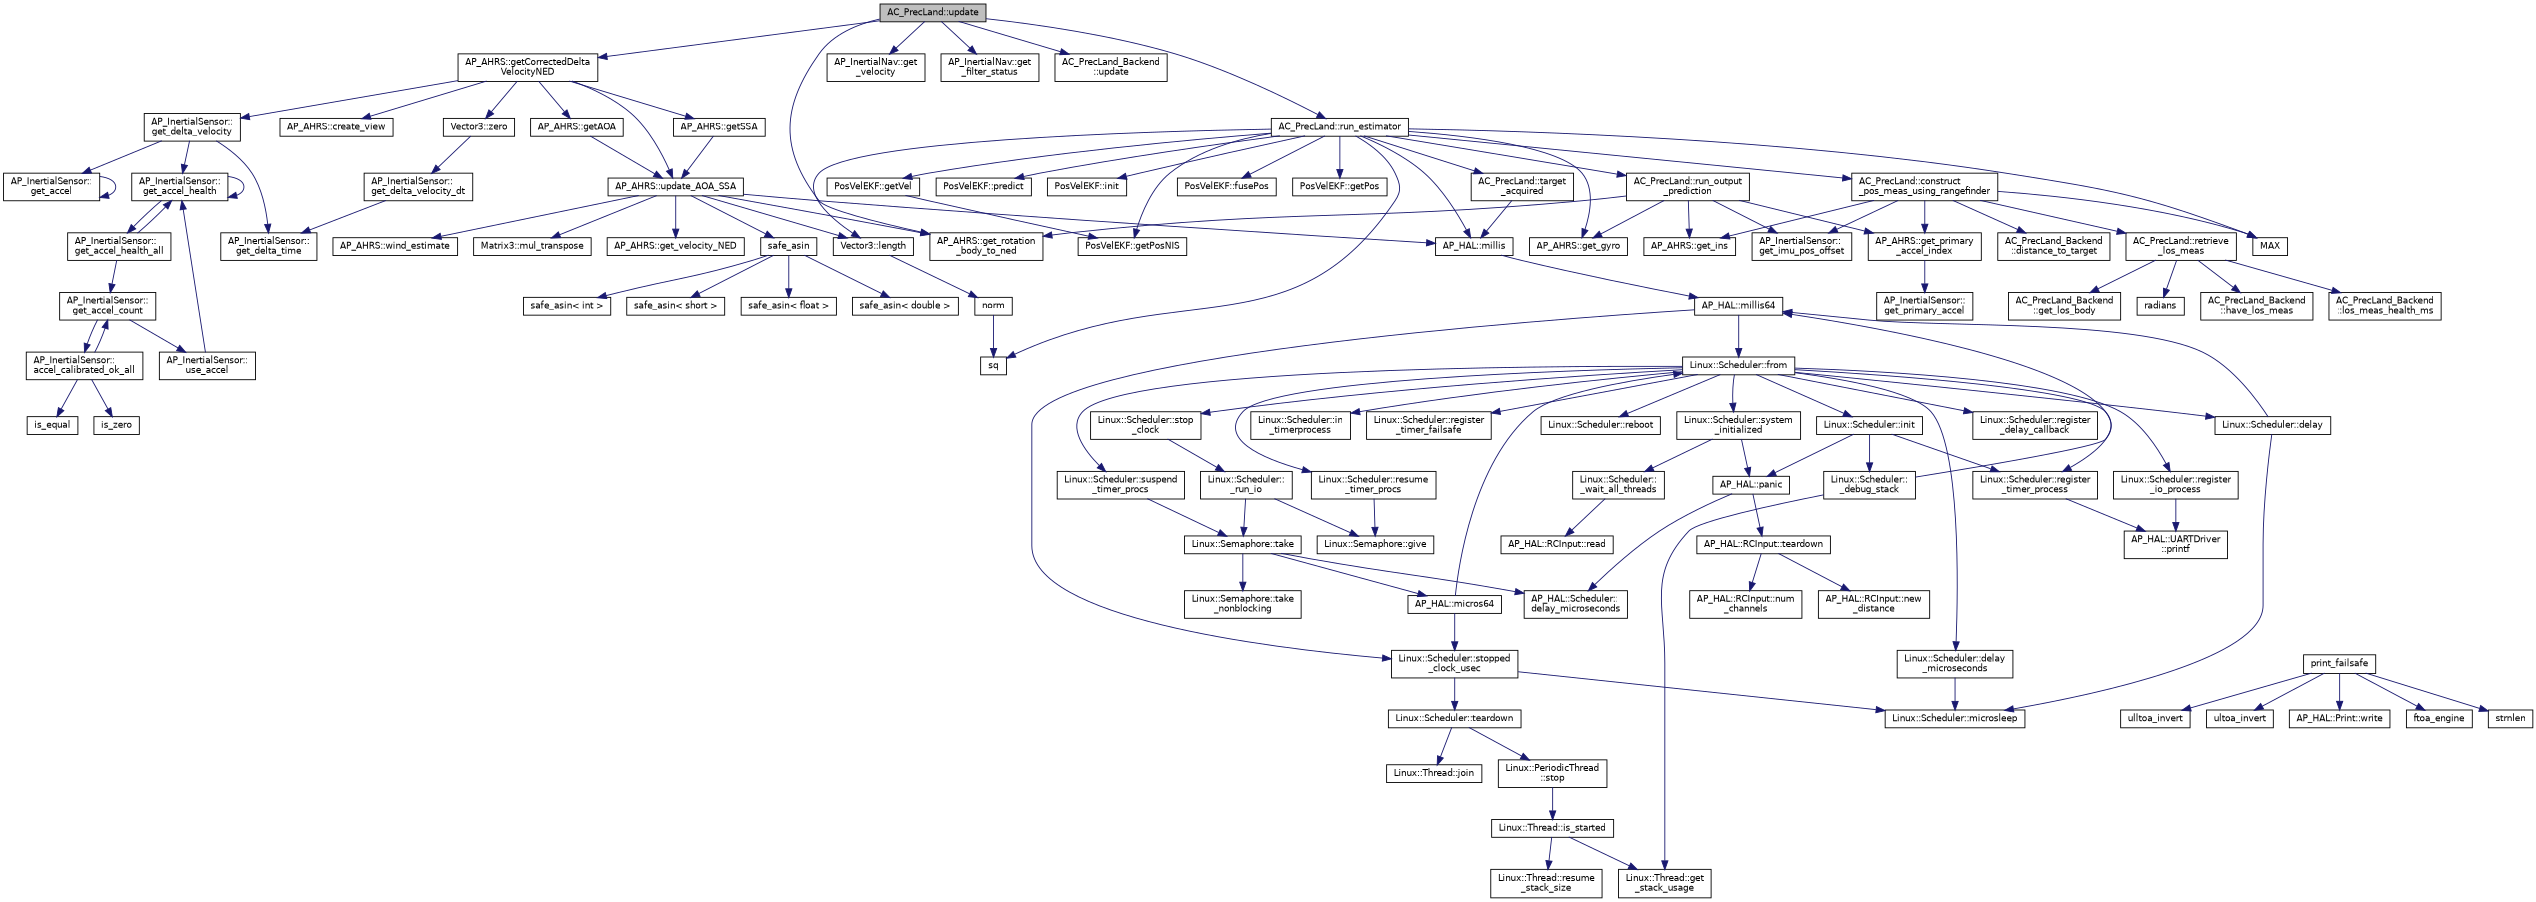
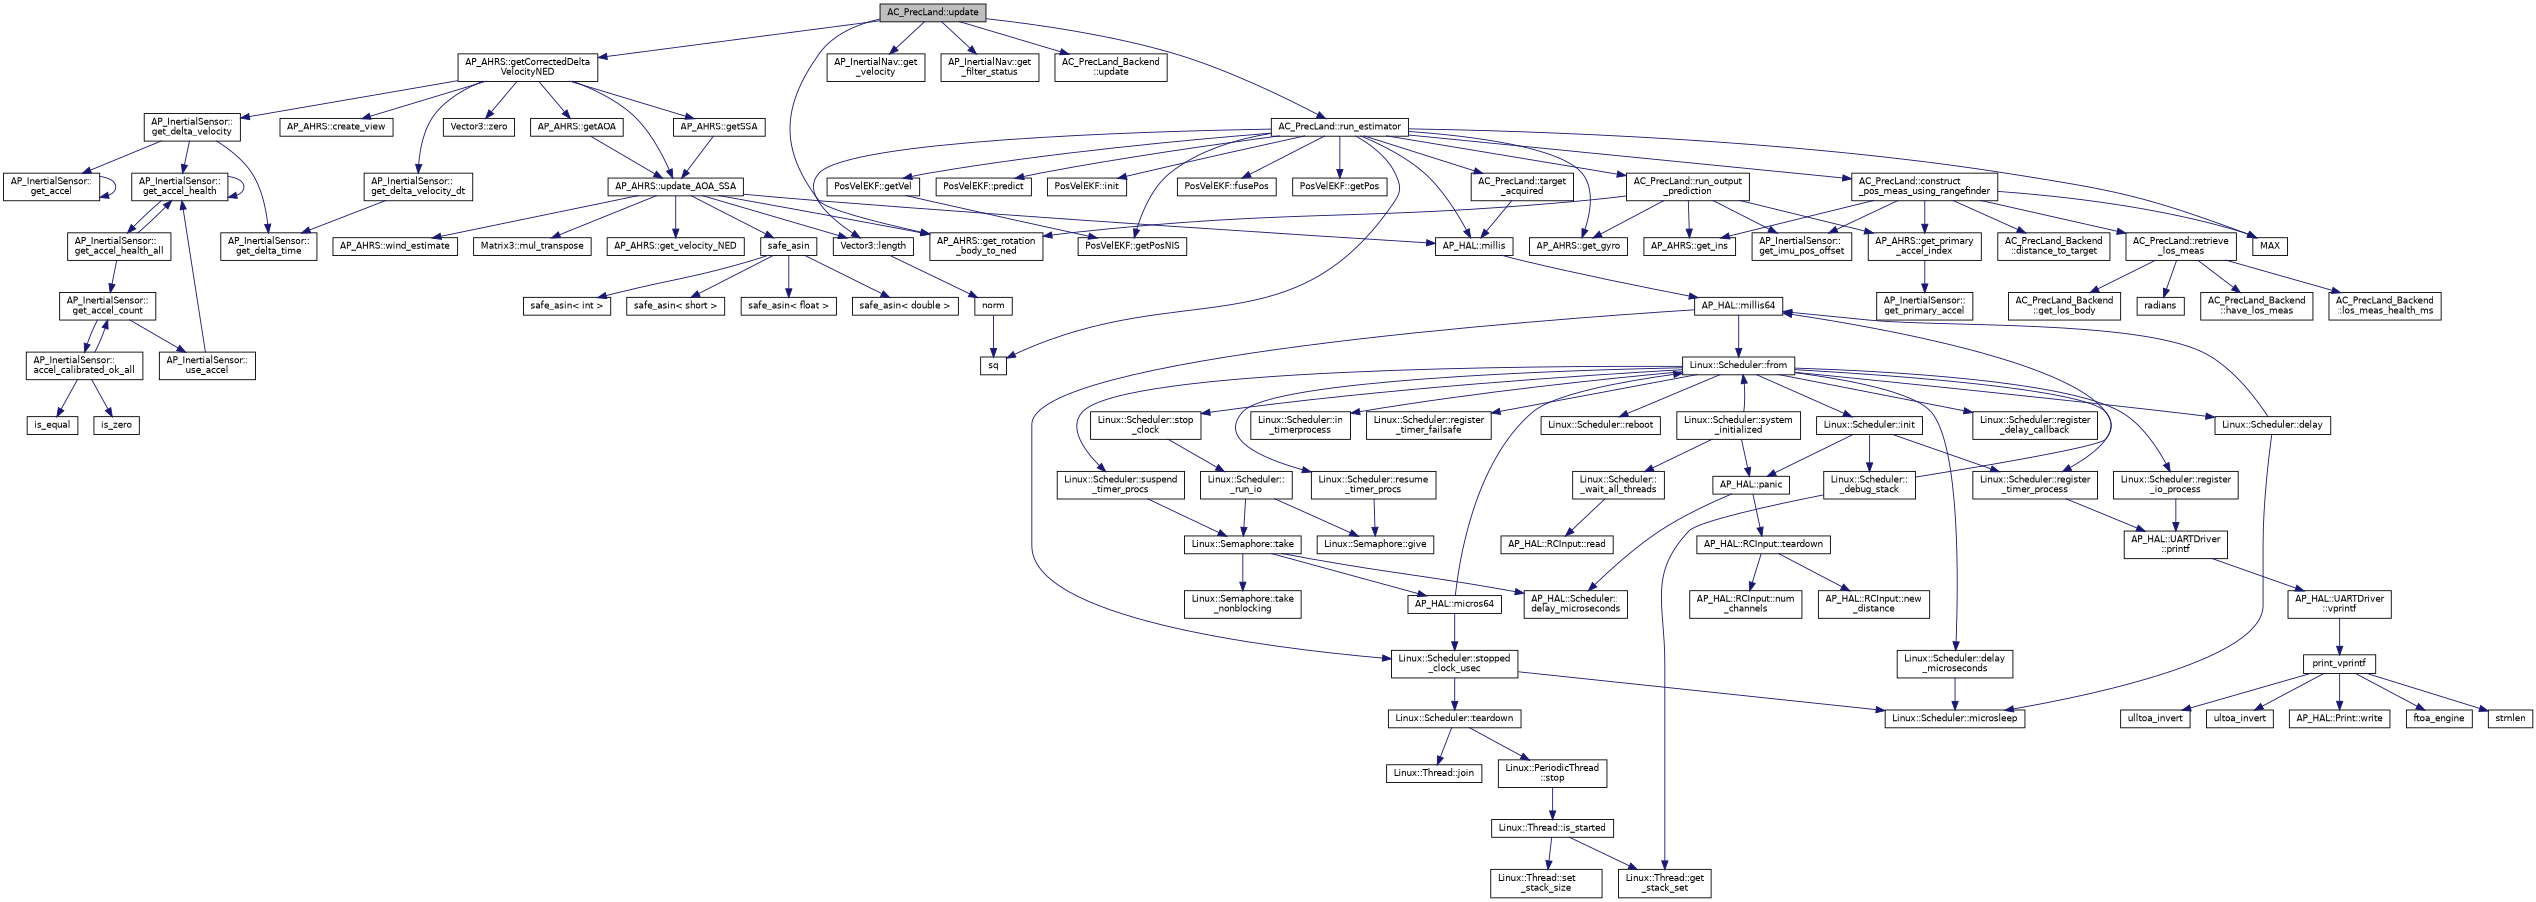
  digraph {
    rankdir=TB
    node [color=black fillcolor=white fontname=Helvetica fontsize=10 shape=record style=filled]
    edge [color=midnightblue fontname=Helvetica fontsize=10 labelfontname=Helvetica labelfontsize=10 style=solid]
    n1 [fillcolor=grey75 fontcolor=black height=0.2 label="AC_PrecLand::update" width=0.4]
    n2 [height=0.2 label="AP_AHRS::getCorrectedDelta\lVelocityNED" width=0.4]
    n3 [height=0.2 label="AP_AHRS::get_rotation\l_body_to_ned" width=0.4]
    n4 [height=0.2 label="AP_InertialNav::get\l_velocity" width=0.4]
    n5 [height=0.2 label="AP_InertialNav::get\l_filter_status" width=0.4]
    n6 [height=0.2 label="AC_PrecLand_Backend\l::update" width=0.4]
    n7 [height=0.2 label="AC_PrecLand::run_estimator" width=0.4]
    n8 [height=0.2 label="Vector3::zero" width=0.4]
    n9 [height=0.2 label="AP_InertialSensor::\lget_delta_velocity" width=0.4]
    n10 [height=0.2 label="AP_InertialSensor::\lget_delta_velocity_dt" width=0.4]
    n11 [height=0.2 label="AP_AHRS::create_view" width=0.4]
    n12 [height=0.2 label="AP_AHRS::getAOA" width=0.4]
    n13 [height=0.2 label="AP_AHRS::update_AOA_SSA" width=0.4]
    n14 [height=0.2 label="AP_AHRS::getSSA" width=0.4]
    n15 [height=0.2 label="AP_HAL::millis" width=0.4]
    n16 [height=0.2 label="Vector3::length" width=0.4]
    n17 [height=0.2 label=sq width=0.4]
    n18 [height=0.2 label="AC_PrecLand::target\l_acquired" width=0.4]
    n19 [height=0.2 label="AC_PrecLand::construct\l_pos_meas_using_rangefinder" width=0.4]
    n20 [height=0.2 label=MAX width=0.4]
    n21 [height=0.2 label="AC_PrecLand::run_output\l_prediction" width=0.4]
    n22 [height=0.2 label="AP_AHRS::get_gyro" width=0.4]
    n23 [height=0.2 label="PosVelEKF::predict" width=0.4]
    n24 [height=0.2 label="PosVelEKF::init" width=0.4]
    n25 [height=0.2 label="PosVelEKF::getPosNIS" width=0.4]
    n26 [height=0.2 label="PosVelEKF::fusePos" width=0.4]
    n27 [height=0.2 label="PosVelEKF::getPos" width=0.4]
    n28 [height=0.2 label="PosVelEKF::getVel" width=0.4]
    n29 [height=0.2 label="AP_InertialSensor::\lget_accel_health" width=0.4]
    n30 [height=0.2 label="AP_InertialSensor::\lget_accel" width=0.4]
    n31 [height=0.2 label="AP_InertialSensor::\lget_delta_time" width=0.4]
    n32 [height=0.2 label="AP_AHRS::get_velocity_NED" width=0.4]
    n33 [height=0.2 label="AP_AHRS::wind_estimate" width=0.4]
    n34 [height=0.2 label="Matrix3::mul_transpose" width=0.4]
    n35 [height=0.2 label=safe_asin width=0.4]
    n36 [height=0.2 label="AP_InertialSensor::\lget_accel_health_all" width=0.4]
    n37 [height=0.2 label="AP_InertialSensor::\lget_accel_count" width=0.4]
    n38 [height=0.2 label="AP_InertialSensor::\laccel_calibrated_ok_all" width=0.4]
    n39 [height=0.2 label="AP_InertialSensor::\luse_accel" width=0.4]
    n40 [height=0.2 label=is_equal width=0.4]
    n41 [height=0.2 label=is_zero width=0.4]
    n42 [height=0.2 label="AP_HAL::millis64" width=0.4]
    n43 [height=0.2 label=norm width=0.4]
    n44 [height=0.2 label="safe_asin\< int \>" width=0.4]
    n45 [height=0.2 label="safe_asin\< short \>" width=0.4]
    n46 [height=0.2 label="safe_asin\< float \>" width=0.4]
    n47 [height=0.2 label="safe_asin\< double \>" width=0.4]
    n48 [height=0.2 label="Linux::Scheduler::from" width=0.4]
    n49 [height=0.2 label="Linux::Scheduler::stopped\l_clock_usec" width=0.4]
    n50 [height=0.2 label="Linux::Scheduler::init" width=0.4]
    n51 [height=0.2 label="Linux::Scheduler::register\l_timer_process" width=0.4]
    n52 [height=0.2 label="Linux::Scheduler::delay" width=0.4]
    n53 [height=0.2 label="Linux::Scheduler::delay\l_microseconds" width=0.4]
    n54 [height=0.2 label="Linux::Scheduler::register\l_delay_callback" width=0.4]
    n55 [height=0.2 label="Linux::Scheduler::register\l_io_process" width=0.4]
    n56 [height=0.2 label="Linux::Scheduler::suspend\l_timer_procs" width=0.4]
    n57 [height=0.2 label="Linux::Scheduler::resume\l_timer_procs" width=0.4]
    n58 [height=0.2 label="Linux::Scheduler::in\l_timerprocess" width=0.4]
    n59 [height=0.2 label="Linux::Scheduler::register\l_timer_failsafe" width=0.4]
    n60 [height=0.2 label="Linux::Scheduler::system\l_initialized" width=0.4]
    n61 [height=0.2 label="Linux::Scheduler::reboot" width=0.4]
    n62 [height=0.2 label="Linux::Scheduler::stop\l_clock" width=0.4]
    n63 [height=0.2 label="Linux::Scheduler::microsleep" width=0.4]
    n64 [height=0.2 label="Linux::Scheduler::teardown" width=0.4]
    n65 [height=0.2 label="AP_HAL::panic" width=0.4]
    n66 [height=0.2 label="Linux::Scheduler::\l_debug_stack" width=0.4]
    n67 [height=0.2 label="AP_HAL::UARTDriver\l::printf" width=0.4]
    n68 [height=0.2 label="Linux::Semaphore::take" width=0.4]
    n69 [height=0.2 label="Linux::Semaphore::give" width=0.4]
    n70 [height=0.2 label="Linux::Scheduler::\l_wait_all_threads" width=0.4]
    n71 [height=0.2 label="Linux::Scheduler::\l_run_io" width=0.4]
    n72 [height=0.2 label="AP_HAL::RCInput::teardown" width=0.4]
    n73 [height=0.2 label="AP_HAL::Scheduler::\ldelay_microseconds" width=0.4]
-   n74 [height=0.2 label="Linux::Thread::get\l_stack_usage" width=0.4]
+   n74 [height=0.2 label="Linux::Thread::get\l_stack_set" width=0.4]
    n75 [height=0.2 label="AP_HAL::RCInput::new\l_distance" width=0.4]
    n76 [height=0.2 label="AP_HAL::RCInput::num\l_channels" width=0.4]
    n77 [height=0.2 label="AP_HAL::RCInput::read" width=0.4]
-   n79 [height=0.2 label=print_failsafe width=0.4]
+   n78 [height=0.2 label="AP_HAL::UARTDriver\l::vprintf" width=0.4]
+   n79 [height=0.2 label=print_vprintf width=0.4]
    n80 [height=0.2 label="AP_HAL::Print::write" width=0.4]
    n81 [height=0.2 label=ftoa_engine width=0.4]
    n82 [height=0.2 label=strnlen width=0.4]
    n83 [height=0.2 label=ulltoa_invert width=0.4]
    n84 [height=0.2 label=ultoa_invert width=0.4]
    n85 [height=0.2 label="Linux::Semaphore::take\l_nonblocking" width=0.4]
    n86 [height=0.2 label="AP_HAL::micros64" width=0.4]
    n87 [height=0.2 label="Linux::PeriodicThread\l::stop" width=0.4]
    n88 [height=0.2 label="Linux::Thread::join" width=0.4]
    n89 [height=0.2 label="Linux::Thread::is_started" width=0.4]
-   n90 [height=0.2 label="Linux::Thread::resume\l_stack_size" width=0.4]
+   n90 [height=0.2 label="Linux::Thread::set\l_stack_size" width=0.4]
    n91 [height=0.2 label="AC_PrecLand::retrieve\l_los_meas" width=0.4]
    n92 [height=0.2 label="AC_PrecLand_Backend\l::distance_to_target" width=0.4]
    n93 [height=0.2 label="AP_AHRS::get_ins" width=0.4]
    n94 [height=0.2 label="AP_InertialSensor::\lget_imu_pos_offset" width=0.4]
    n95 [height=0.2 label="AP_AHRS::get_primary\l_accel_index" width=0.4]
    n96 [height=0.2 label="AC_PrecLand_Backend\l::have_los_meas" width=0.4]
    n97 [height=0.2 label="AC_PrecLand_Backend\l::los_meas_health_ms" width=0.4]
    n98 [height=0.2 label="AC_PrecLand_Backend\l::get_los_body" width=0.4]
    n99 [height=0.2 label=radians width=0.4]
    n100 [height=0.2 label="AP_InertialSensor::\lget_primary_accel" width=0.4]
    n1 -> n2
    n1 -> n3
    n1 -> n4
    n1 -> n5
    n1 -> n6
    n1 -> n7
    n2 -> n8
    n2 -> n9
-   n8 -> n10
+   n2 -> n10
    n2 -> n11
    n2 -> n12
    n2 -> n13
    n2 -> n14
    n7 -> n15
    n7 -> n16
    n7 -> n17
    n7 -> n18
    n7 -> n19
    n7 -> n20
    n7 -> n21
    n7 -> n22
    n7 -> n23
    n7 -> n24
    n7 -> n25
    n7 -> n26
    n7 -> n27
    n7 -> n28
    n9 -> n29
    n9 -> n30
    n9 -> n31
    n10 -> n31
    n12 -> n13
    n13 -> n3
    n13 -> n15
    n13 -> n16
    n13 -> n32
    n13 -> n33
    n13 -> n34
    n13 -> n35
    n14 -> n13
    n15 -> n42
    n16 -> n43
    n18 -> n15
    n19 -> n20
    n19 -> n91
    n19 -> n92
    n19 -> n93
    n19 -> n94
    n19 -> n95
    n21 -> n3
    n21 -> n22
    n21 -> n93
    n21 -> n94
    n21 -> n95
    n28 -> n25
    n29 -> n29
    n29 -> n36
    n30 -> n30
    n35 -> n44
    n35 -> n45
    n35 -> n46
    n35 -> n47
    n36 -> n29
    n36 -> n37
    n37 -> n38
    n37 -> n39
    n38 -> n37
    n38 -> n40
    n38 -> n41
    n39 -> n29
    n42 -> n48
    n42 -> n49
    n43 -> n17
    n48 -> n50
    n48 -> n51
    n48 -> n52
    n48 -> n53
    n48 -> n54
    n48 -> n55
    n48 -> n56
    n48 -> n57
    n48 -> n58
    n48 -> n59
-   n48 -> n60
+   n60 -> n48
    n48 -> n61
    n48 -> n62
    n49 -> n63
    n49 -> n64
    n50 -> n51
    n50 -> n65
    n50 -> n66
    n51 -> n67
    n52 -> n42
    n52 -> n63
    n53 -> n63
    n55 -> n67
    n56 -> n68
    n57 -> n69
    n60 -> n65
    n60 -> n70
    n62 -> n71
    n64 -> n87
    n64 -> n88
    n65 -> n72
    n65 -> n73
    n66 -> n42
    n66 -> n74
+   n67 -> n78
    n68 -> n73
    n68 -> n85
    n68 -> n86
    n70 -> n77
    n71 -> n68
    n71 -> n69
    n72 -> n75
    n72 -> n76
+   n78 -> n79
    n79 -> n80
    n79 -> n81
    n79 -> n82
    n79 -> n83
    n79 -> n84
    n86 -> n48
    n86 -> n49
    n87 -> n89
    n89 -> n74
    n89 -> n90
    n91 -> n96
    n91 -> n97
    n91 -> n98
    n91 -> n99
    n95 -> n100
  }
